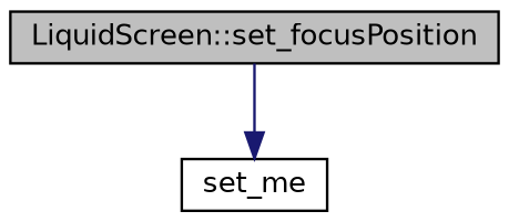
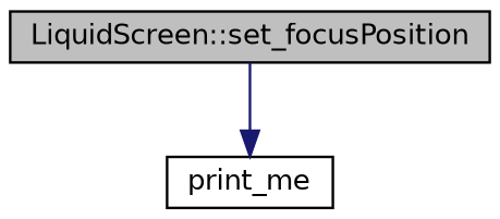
  digraph {
    rankdir=TB
    node [color=black fontname=Helvetica fontsize=11 shape=record style=filled]
    n1 [fillcolor=grey75 fontcolor=black height=0.2 label="LiquidScreen::set_focusPosition" width=0.4]
-   n2 [fillcolor=white height=0.2 label=set_me width=0.4]
+   n2 [fillcolor=white height=0.2 label=print_me width=0.4]
    n1 -> n2 [color=midnightblue fontname=Helvetica fontsize=11 labelfontname=Helvetica labelfontsize=11 style=solid]
  }
